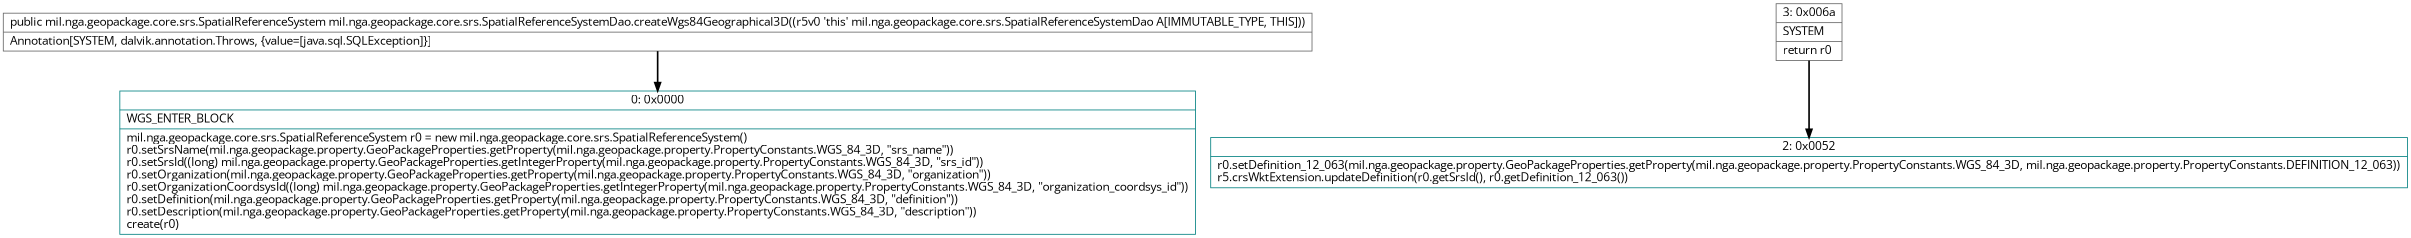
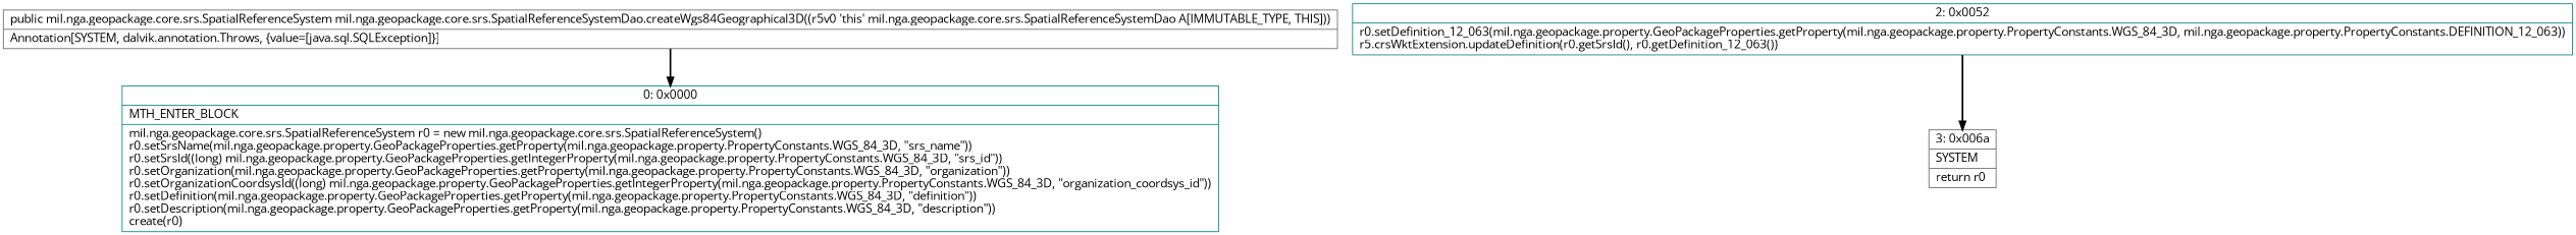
  digraph {
    fontname="Open Sans"
    node [color=teal fontname="Open Sans" shape=record]
    edge [fontname="Open Sans" style=bold]
-   n1 [label="{0\:\ 0x0000|WGS_ENTER_BLOCK\l|mil.nga.geopackage.core.srs.SpatialReferenceSystem r0 = new mil.nga.geopackage.core.srs.SpatialReferenceSystem()\lr0.setSrsName(mil.nga.geopackage.property.GeoPackageProperties.getProperty(mil.nga.geopackage.property.PropertyConstants.WGS_84_3D, \"srs_name\"))\lr0.setSrsId((long) mil.nga.geopackage.property.GeoPackageProperties.getIntegerProperty(mil.nga.geopackage.property.PropertyConstants.WGS_84_3D, \"srs_id\"))\lr0.setOrganization(mil.nga.geopackage.property.GeoPackageProperties.getProperty(mil.nga.geopackage.property.PropertyConstants.WGS_84_3D, \"organization\"))\lr0.setOrganizationCoordsysId((long) mil.nga.geopackage.property.GeoPackageProperties.getIntegerProperty(mil.nga.geopackage.property.PropertyConstants.WGS_84_3D, \"organization_coordsys_id\"))\lr0.setDefinition(mil.nga.geopackage.property.GeoPackageProperties.getProperty(mil.nga.geopackage.property.PropertyConstants.WGS_84_3D, \"definition\"))\lr0.setDescription(mil.nga.geopackage.property.GeoPackageProperties.getProperty(mil.nga.geopackage.property.PropertyConstants.WGS_84_3D, \"description\"))\lcreate(r0)\l}"]
+   n1 [label="{0\:\ 0x0000|MTH_ENTER_BLOCK\l|mil.nga.geopackage.core.srs.SpatialReferenceSystem r0 = new mil.nga.geopackage.core.srs.SpatialReferenceSystem()\lr0.setSrsName(mil.nga.geopackage.property.GeoPackageProperties.getProperty(mil.nga.geopackage.property.PropertyConstants.WGS_84_3D, \"srs_name\"))\lr0.setSrsId((long) mil.nga.geopackage.property.GeoPackageProperties.getIntegerProperty(mil.nga.geopackage.property.PropertyConstants.WGS_84_3D, \"srs_id\"))\lr0.setOrganization(mil.nga.geopackage.property.GeoPackageProperties.getProperty(mil.nga.geopackage.property.PropertyConstants.WGS_84_3D, \"organization\"))\lr0.setOrganizationCoordsysId((long) mil.nga.geopackage.property.GeoPackageProperties.getIntegerProperty(mil.nga.geopackage.property.PropertyConstants.WGS_84_3D, \"organization_coordsys_id\"))\lr0.setDefinition(mil.nga.geopackage.property.GeoPackageProperties.getProperty(mil.nga.geopackage.property.PropertyConstants.WGS_84_3D, \"definition\"))\lr0.setDescription(mil.nga.geopackage.property.GeoPackageProperties.getProperty(mil.nga.geopackage.property.PropertyConstants.WGS_84_3D, \"description\"))\lcreate(r0)\l}"]
    n2 [label="{2\:\ 0x0052|r0.setDefinition_12_063(mil.nga.geopackage.property.GeoPackageProperties.getProperty(mil.nga.geopackage.property.PropertyConstants.WGS_84_3D, mil.nga.geopackage.property.PropertyConstants.DEFINITION_12_063))\lr5.crsWktExtension.updateDefinition(r0.getSrsId(), r0.getDefinition_12_063())\l}"]
    n3 [color=gray40 label="{3\:\ 0x006a|SYSTEM\l|return r0\l}"]
    n4 [color=gray40 label="{public mil.nga.geopackage.core.srs.SpatialReferenceSystem mil.nga.geopackage.core.srs.SpatialReferenceSystemDao.createWgs84Geographical3D((r5v0 'this' mil.nga.geopackage.core.srs.SpatialReferenceSystemDao A[IMMUTABLE_TYPE, THIS]))  | Annotation[SYSTEM, dalvik.annotation.Throws, \{value=[java.sql.SQLException]\}]\l}"]
-   n3 -> n2
+   n2 -> n3
    n4 -> n1
  }
